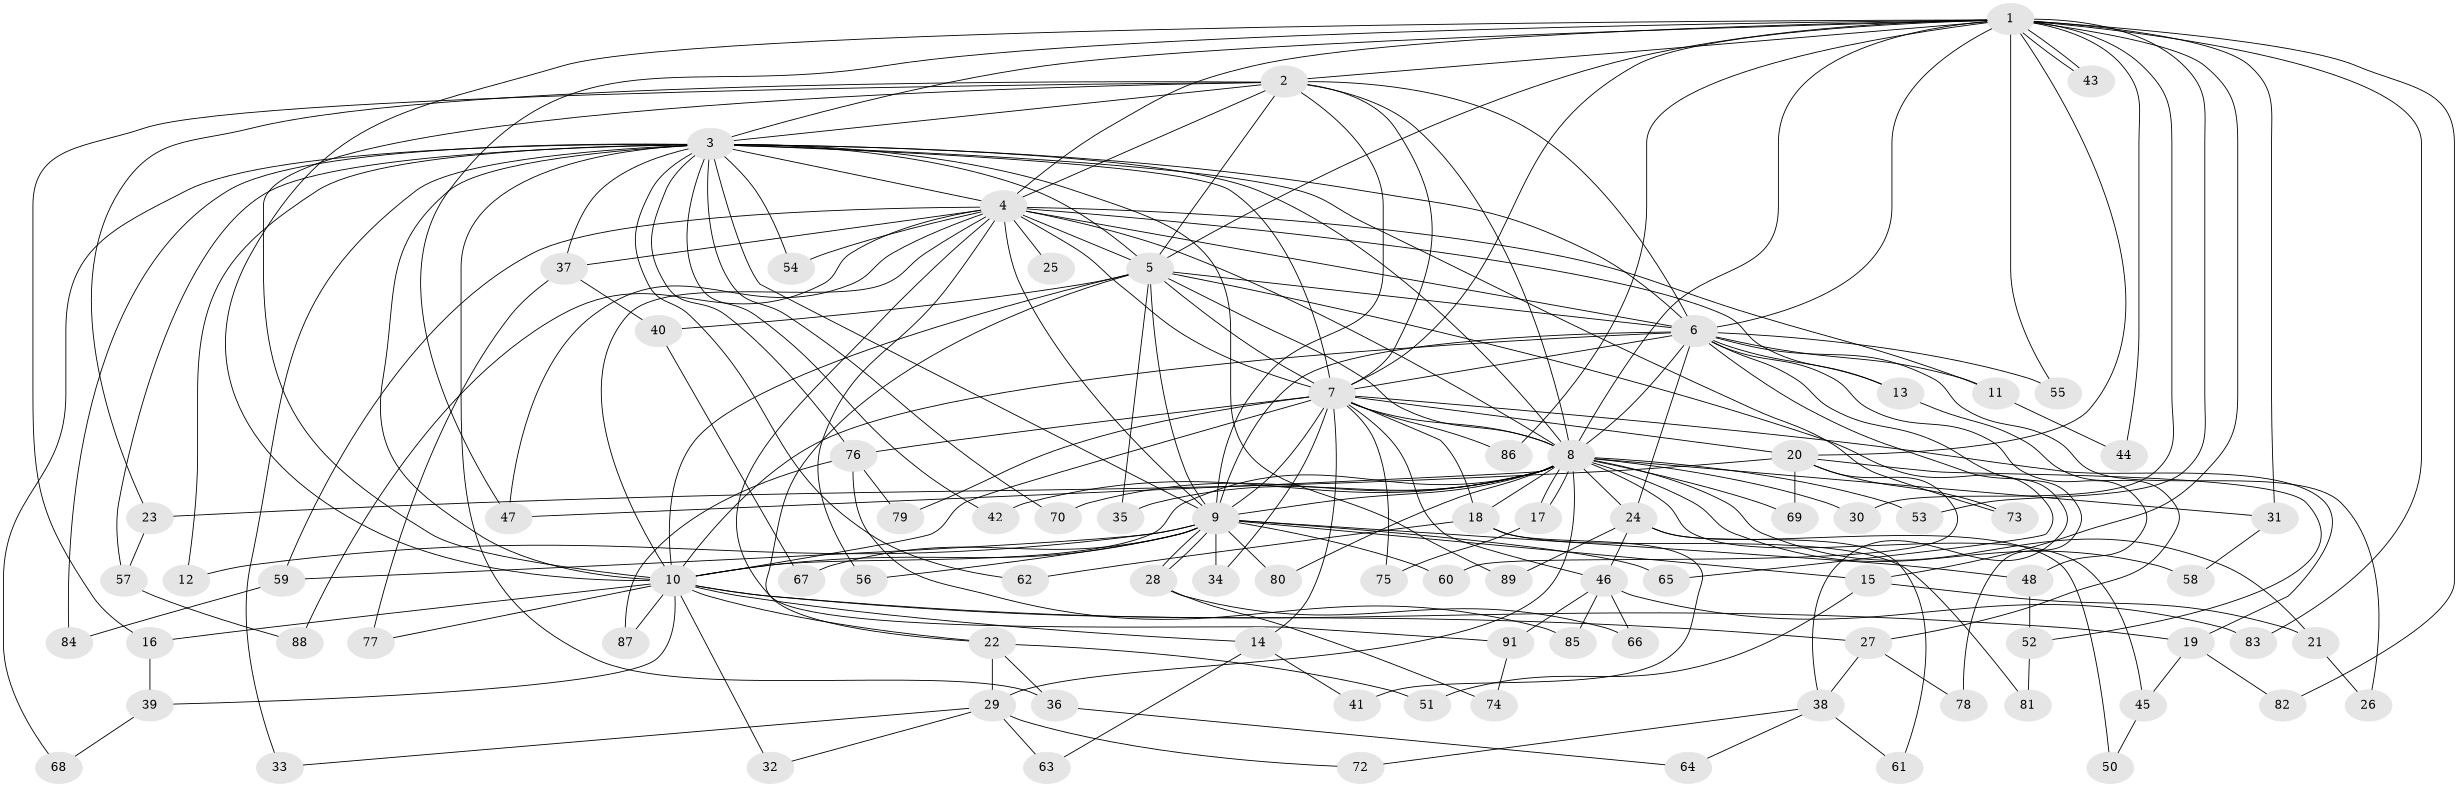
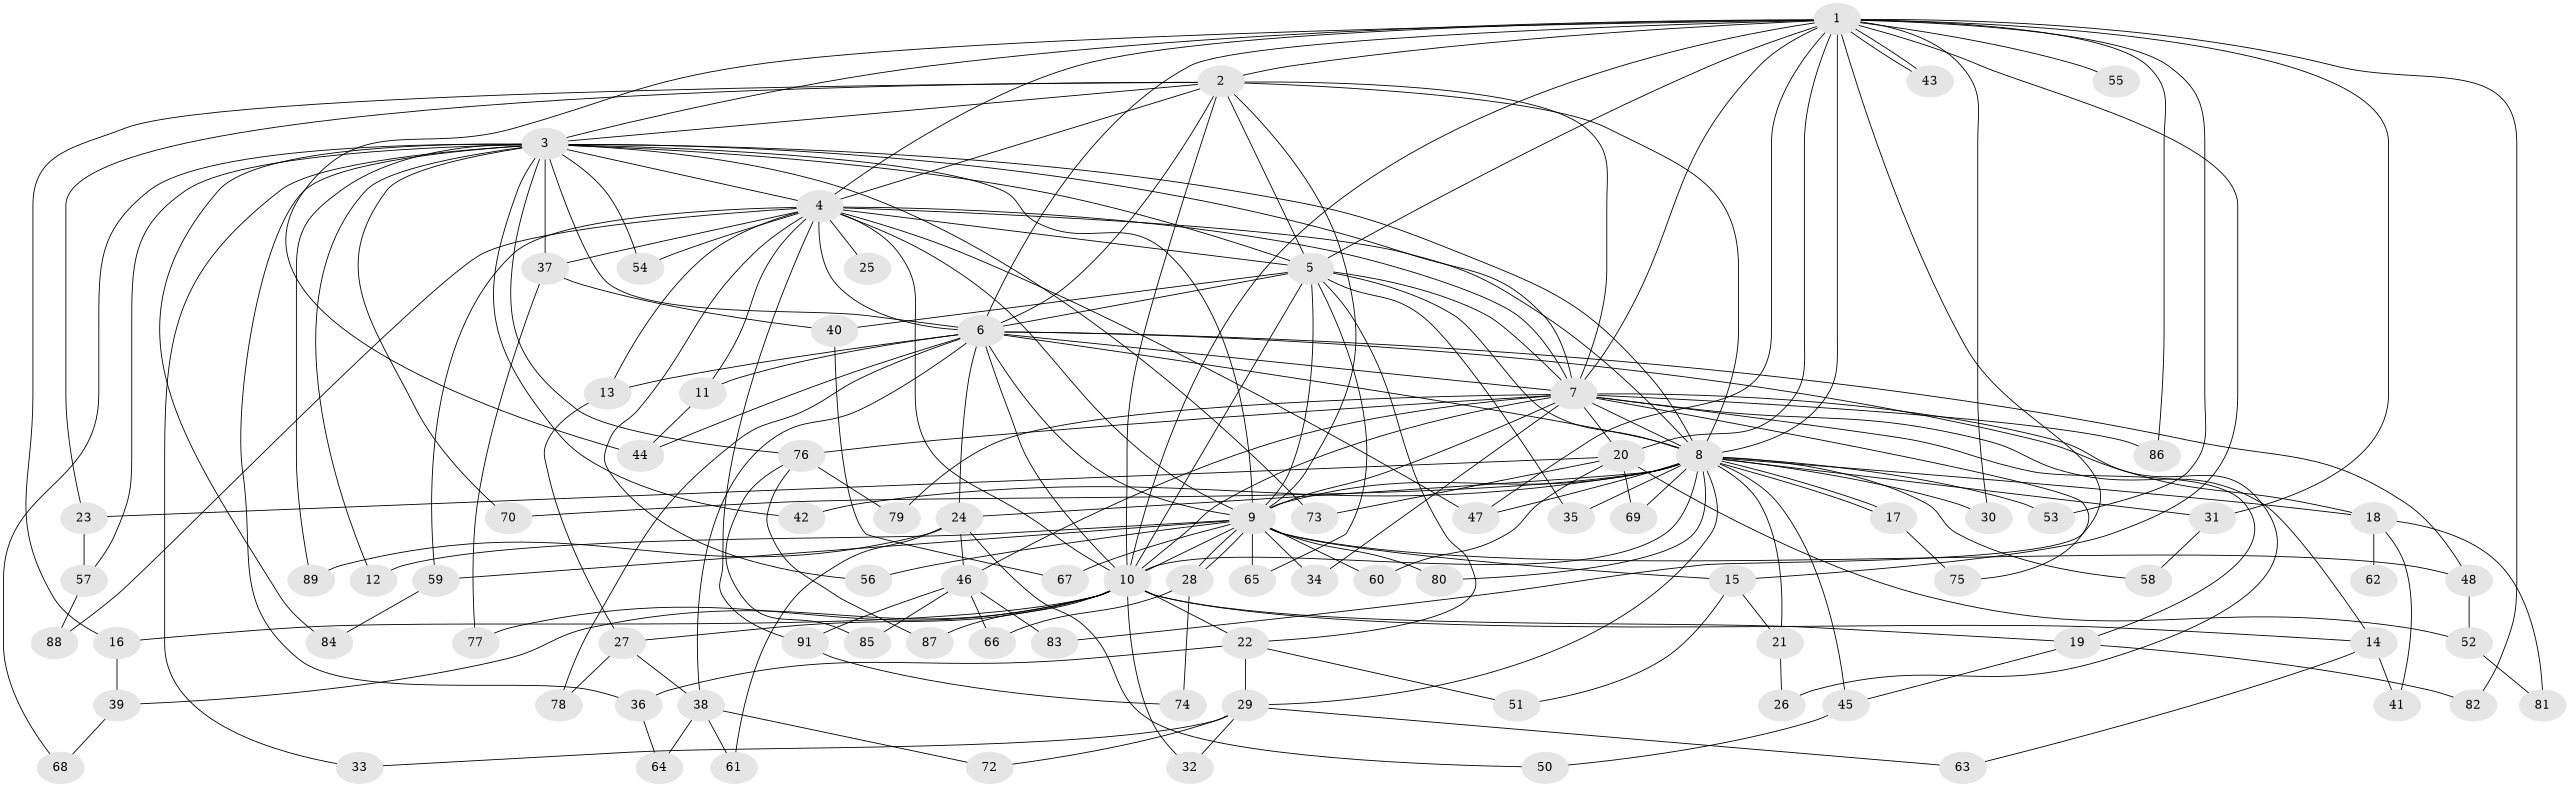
  graph {
    node [color=gray90 style=filled]
    1
    2
    3
    4
    5
    6
    7
    8
    10
    15
    20
    30
    31
    43
    44
    53
    55
    82
    83
    86
    47
    9
    16
    23
    12
    33
    36
    37
    42
    n30 [label=89]
    54
    57
    62
    68
    70
    73
    76
    84
    11
    13
    25
    56
    59
    n44 [label=91]
    88
    65
    22
    35
    40
    24
    26
    38
    48
    78
    14
    18
    19
    34
    46
    75
    79
    17
    21
    29
    45
    58
    69
    80
    28
    60
    67
    27
    32
    39
    77
    87
    51
    52
    64
    85
    74
    50
    61
    72
    41
    63
    81
    66
    1 -- 2
    1 -- 3
    1 -- 4
    1 -- 5
    1 -- 6
    1 -- 7
    1 -- 8
    1 -- 10
    1 -- 15
    1 -- 20
    1 -- 30
    1 -- 31
    1 -- 43
    1 -- 43
    1 -- 44
    1 -- 53
    1 -- 55
    1 -- 82
    1 -- 83
    1 -- 86
    1 -- 47
    2 -- 3
    2 -- 4
    2 -- 5
    2 -- 6
    2 -- 7
    2 -- 8
    2 -- 10
    2 -- 9
    2 -- 16
    2 -- 23
    3 -- 4
    3 -- 5
    3 -- 6
    3 -- 7
    3 -- 8
-   3 -- 10
    3 -- 9
    3 -- 12
    3 -- 33
    3 -- 36
    3 -- 37
    3 -- 42
    3 -- n30
    3 -- 54
    3 -- 57
-   3 -- 62
    3 -- 68
    3 -- 70
    3 -- 73
    3 -- 76
    3 -- 84
    4 -- 5
    4 -- 6
    4 -- 7
    4 -- 8
    4 -- 10
    4 -- 47
    4 -- 9
    4 -- 37
    4 -- 54
    4 -- 11
    4 -- 13
    4 -- 25
    4 -- 56
    4 -- 59
    4 -- n44
    4 -- 88
    5 -- 6
    5 -- 7
    5 -- 8
    5 -- 10
    5 -- 9
    5 -- 65
    5 -- 22
    5 -- 35
    5 -- 40
    6 -- 7
    6 -- 8
    6 -- 10
-   6 -- 55
+   6 -- 44
    6 -- 9
    6 -- 11
    6 -- 13
    6 -- 24
    6 -- 26
    6 -- 38
    6 -- 48
    6 -- 78
    7 -- 8
    7 -- 10
    7 -- 20
    7 -- 86
    7 -- 9
    7 -- 76
    7 -- 14
    7 -- 18
    7 -- 19
    7 -- 34
    7 -- 46
    7 -- 75
    7 -- 79
    8 -- 10
    8 -- 30
    8 -- 31
    8 -- 53
    8 -- 47
    8 -- 9
    8 -- 42
    8 -- 70
    8 -- 35
    8 -- 24
    8 -- 18
    8 -- 17
    8 -- 17
    8 -- 21
    8 -- 29
    8 -- 45
    8 -- 58
    8 -- 69
    8 -- 80
    10 -- 16
    10 -- 22
    10 -- 14
    10 -- 19
    10 -- 27
    10 -- 32
    10 -- 39
    10 -- 77
    10 -- 87
    15 -- 21
    15 -- 51
    20 -- 23
    20 -- 73
    20 -- 69
    20 -- 60
    20 -- 52
    31 -- 58
    9 -- 10
    9 -- 15
    9 -- 12
    9 -- 56
    9 -- 59
    9 -- 65
    9 -- 48
    9 -- 34
    9 -- 80
    9 -- 28
    9 -- 28
    9 -- 60
    9 -- 67
    16 -- 39
    23 -- 57
    36 -- 64
    37 -- 40
    37 -- 77
    57 -- 88
    76 -- 79
    76 -- 87
    76 -- 85
    11 -- 44
    13 -- 27
    59 -- 84
    n44 -- 74
    22 -- 36
    22 -- 29
    22 -- 51
    40 -- 67
    24 -- n30
    24 -- 46
    24 -- 50
    24 -- 61
    38 -- 64
    38 -- 61
    38 -- 72
    48 -- 52
    14 -- 41
    14 -- 63
    18 -- 62
    18 -- 41
    18 -- 81
    19 -- 82
    19 -- 45
    46 -- 83
    46 -- n44
    46 -- 85
    46 -- 66
    17 -- 75
    21 -- 26
    29 -- 33
    29 -- 32
    29 -- 72
    29 -- 63
    45 -- 50
    28 -- 74
    28 -- 66
    27 -- 38
    27 -- 78
    39 -- 68
    52 -- 81
  }
